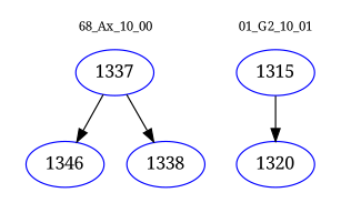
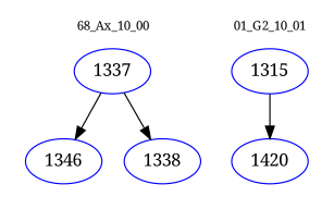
  digraph {
    fontname="Noto Serif"
    node [color=blue fontname="Noto Serif"]
    edge [color=black fontname="Noto Serif"]
    n1 [label=1337]
    n2 [label=1346]
    n3 [label=1338]
    n4 [label=1315]
-   n5 [label=1320]
+   n5 [label=1420]
    subgraph cluster_1 {
      color=white
      fontsize=10
      label="68_Ax_10_00"
      n1
      n2
      n3
    }
    subgraph cluster_2 {
      color=white
      fontsize=10
      label="01_G2_10_01"
      n4
      n5
    }
    n1 -> n2
    n1 -> n3
    n4 -> n5
  }
